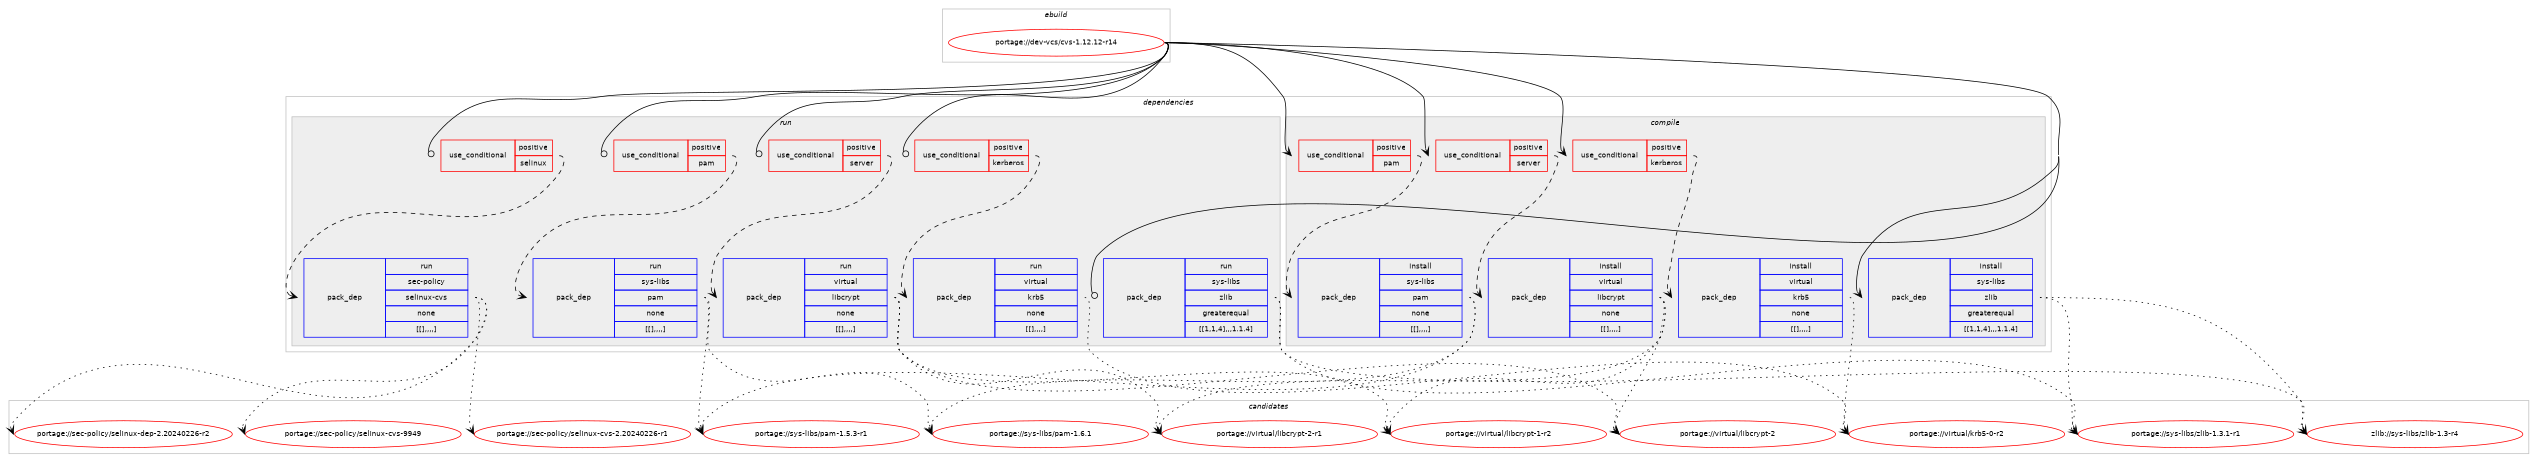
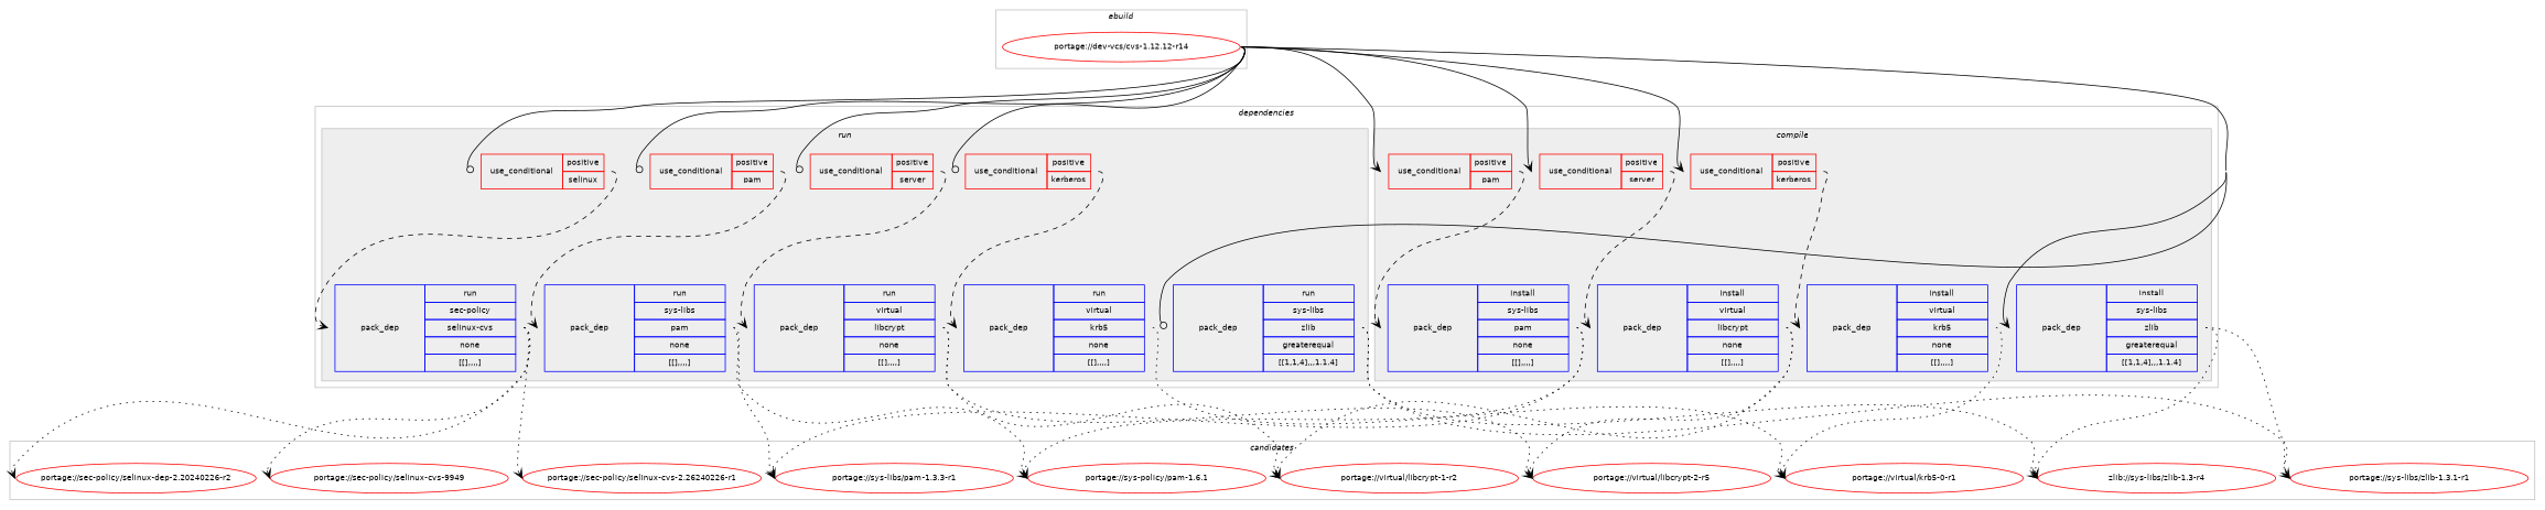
  digraph {
    compound=true
    concentrate=true
    fontname=Helvetica
    fontsize=10
    newrank=true
    rankdir=TB
    ranksep=1.5
    node [color=red fontname=Helvetica fontsize=10 shape=none]
    edge [arrowhead=vee headport=w style=dotted tailport=e weight=100]
    n1 [label="portage://dev-vcs/cvs-1.12.12-r14" width=4 shape=""]
    n2 [color=blue label=<<TABLE BORDER="0" CELLBORDER="1" CELLSPACING="0" CELLPADDING="4" WIDTH="220"><TR><TD ROWSPAN="6" CELLPADDING="30">pack_dep</TD></TR><TR><TD WIDTH="110">install</TD></TR><TR><TD>virtual</TD></TR><TR><TD>krb5</TD></TR><TR><TD>none</TD></TR><TR><TD>[[],,,,]</TD></TR></TABLE>>]
    n3 [label=<<TABLE BORDER="0" CELLBORDER="1" CELLSPACING="0" CELLPADDING="4"><TR><TD ROWSPAN="3" CELLPADDING="10">use_conditional</TD></TR><TR><TD>positive</TD></TR><TR><TD>kerberos</TD></TR></TABLE>>]
    n4 [color=blue label=<<TABLE BORDER="0" CELLBORDER="1" CELLSPACING="0" CELLPADDING="4" WIDTH="220"><TR><TD ROWSPAN="6" CELLPADDING="30">pack_dep</TD></TR><TR><TD WIDTH="110">install</TD></TR><TR><TD>sys-libs</TD></TR><TR><TD>pam</TD></TR><TR><TD>none</TD></TR><TR><TD>[[],,,,]</TD></TR></TABLE>>]
    n5 [label=<<TABLE BORDER="0" CELLBORDER="1" CELLSPACING="0" CELLPADDING="4"><TR><TD ROWSPAN="3" CELLPADDING="10">use_conditional</TD></TR><TR><TD>positive</TD></TR><TR><TD>pam</TD></TR></TABLE>>]
    n6 [color=blue label=<<TABLE BORDER="0" CELLBORDER="1" CELLSPACING="0" CELLPADDING="4" WIDTH="220"><TR><TD ROWSPAN="6" CELLPADDING="30">pack_dep</TD></TR><TR><TD WIDTH="110">install</TD></TR><TR><TD>virtual</TD></TR><TR><TD>libcrypt</TD></TR><TR><TD>none</TD></TR><TR><TD>[[],,,,]</TD></TR></TABLE>>]
    n7 [label=<<TABLE BORDER="0" CELLBORDER="1" CELLSPACING="0" CELLPADDING="4"><TR><TD ROWSPAN="3" CELLPADDING="10">use_conditional</TD></TR><TR><TD>positive</TD></TR><TR><TD>server</TD></TR></TABLE>>]
    n8 [color=blue label=<<TABLE BORDER="0" CELLBORDER="1" CELLSPACING="0" CELLPADDING="4" WIDTH="220"><TR><TD ROWSPAN="6" CELLPADDING="30">pack_dep</TD></TR><TR><TD WIDTH="110">install</TD></TR><TR><TD>sys-libs</TD></TR><TR><TD>zlib</TD></TR><TR><TD>greaterequal</TD></TR><TR><TD>[[1,1,4],,,1.1.4]</TD></TR></TABLE>>]
    n9 [color=blue label=<<TABLE BORDER="0" CELLBORDER="1" CELLSPACING="0" CELLPADDING="4" WIDTH="220"><TR><TD ROWSPAN="6" CELLPADDING="30">pack_dep</TD></TR><TR><TD WIDTH="110">run</TD></TR><TR><TD>virtual</TD></TR><TR><TD>krb5</TD></TR><TR><TD>none</TD></TR><TR><TD>[[],,,,]</TD></TR></TABLE>>]
    n10 [label=<<TABLE BORDER="0" CELLBORDER="1" CELLSPACING="0" CELLPADDING="4"><TR><TD ROWSPAN="3" CELLPADDING="10">use_conditional</TD></TR><TR><TD>positive</TD></TR><TR><TD>kerberos</TD></TR></TABLE>>]
    n11 [color=blue label=<<TABLE BORDER="0" CELLBORDER="1" CELLSPACING="0" CELLPADDING="4" WIDTH="220"><TR><TD ROWSPAN="6" CELLPADDING="30">pack_dep</TD></TR><TR><TD WIDTH="110">run</TD></TR><TR><TD>sys-libs</TD></TR><TR><TD>pam</TD></TR><TR><TD>none</TD></TR><TR><TD>[[],,,,]</TD></TR></TABLE>>]
    n12 [label=<<TABLE BORDER="0" CELLBORDER="1" CELLSPACING="0" CELLPADDING="4"><TR><TD ROWSPAN="3" CELLPADDING="10">use_conditional</TD></TR><TR><TD>positive</TD></TR><TR><TD>pam</TD></TR></TABLE>>]
    n13 [color=blue label=<<TABLE BORDER="0" CELLBORDER="1" CELLSPACING="0" CELLPADDING="4" WIDTH="220"><TR><TD ROWSPAN="6" CELLPADDING="30">pack_dep</TD></TR><TR><TD WIDTH="110">run</TD></TR><TR><TD>sec-policy</TD></TR><TR><TD>selinux-cvs</TD></TR><TR><TD>none</TD></TR><TR><TD>[[],,,,]</TD></TR></TABLE>>]
    n14 [label=<<TABLE BORDER="0" CELLBORDER="1" CELLSPACING="0" CELLPADDING="4"><TR><TD ROWSPAN="3" CELLPADDING="10">use_conditional</TD></TR><TR><TD>positive</TD></TR><TR><TD>selinux</TD></TR></TABLE>>]
    n15 [color=blue label=<<TABLE BORDER="0" CELLBORDER="1" CELLSPACING="0" CELLPADDING="4" WIDTH="220"><TR><TD ROWSPAN="6" CELLPADDING="30">pack_dep</TD></TR><TR><TD WIDTH="110">run</TD></TR><TR><TD>virtual</TD></TR><TR><TD>libcrypt</TD></TR><TR><TD>none</TD></TR><TR><TD>[[],,,,]</TD></TR></TABLE>>]
    n16 [label=<<TABLE BORDER="0" CELLBORDER="1" CELLSPACING="0" CELLPADDING="4"><TR><TD ROWSPAN="3" CELLPADDING="10">use_conditional</TD></TR><TR><TD>positive</TD></TR><TR><TD>server</TD></TR></TABLE>>]
    n17 [color=blue label=<<TABLE BORDER="0" CELLBORDER="1" CELLSPACING="0" CELLPADDING="4" WIDTH="220"><TR><TD ROWSPAN="6" CELLPADDING="30">pack_dep</TD></TR><TR><TD WIDTH="110">run</TD></TR><TR><TD>sys-libs</TD></TR><TR><TD>zlib</TD></TR><TR><TD>greaterequal</TD></TR><TR><TD>[[1,1,4],,,1.1.4]</TD></TR></TABLE>>]
-   n18 [label="portage://sys-libs/pam-1.6.1" width=4 shape=""]
-   n19 [label="portage://sys-libs/pam-1.5.3-r1" width=4 shape=""]
-   n20 [label="portage://virtual/krb5-0-r2" width=4 shape=""]
-   n21 [label="portage://virtual/libcrypt-2-r1" width=4 shape=""]
-   n22 [label="portage://virtual/libcrypt-2" width=4 shape=""]
+   n18 [label="portage://sys-policy/pam-1.6.1" width=4 shape=""]
+   n19 [label="portage://sys-libs/pam-1.3.3-r1" width=4 shape=""]
+   n20 [label="portage://virtual/krb5-0-r1" width=4 shape=""]
+   n21 [label="portage://virtual/libcrypt-2-r5" width=4 shape=""]
    n23 [label="portage://virtual/libcrypt-1-r2" width=4 shape=""]
    n24 [label="portage://sys-libs/zlib-1.3.1-r1" width=4 shape=""]
    n25 [label="zlib://sys-libs/zlib-1.3-r4" width=4 shape=""]
    n26 [label="portage://sec-policy/selinux-cvs-9949" width=4 shape=""]
    n27 [label="portage://sec-policy/selinux-dep-2.20240226-r2" width=4 shape=""]
-   n28 [label="portage://sec-policy/selinux-cvs-2.20240226-r1" width=4 shape=""]
+   n28 [label="portage://sec-policy/selinux-cvs-2.26240226-r1" width=4 shape=""]
    subgraph cluster_1 {
      color=gray
      label=<<i>ebuild</i>>
      n1
    }
    subgraph cluster_2 {
      color=gray
      label=<<i>dependencies</i>>
      subgraph cluster_3 {
        color=gray
        fillcolor="#eeeeee"
        label=<<i>compile</i>>
        style=filled
        subgraph sub_4 {
          color=gray
          fillcolor="#eeeeee"
          label=<<i>compile</i>>
          style=filled
          n3
          subgraph sub_5 {
            color=gray
            fillcolor="#eeeeee"
            label=<<i>compile</i>>
            style=filled
            n2
          }
        }
        subgraph sub_6 {
          color=gray
          fillcolor="#eeeeee"
          label=<<i>compile</i>>
          style=filled
          n5
          subgraph sub_7 {
            color=gray
            fillcolor="#eeeeee"
            label=<<i>compile</i>>
            style=filled
            n4
          }
        }
        subgraph sub_8 {
          color=gray
          fillcolor="#eeeeee"
          label=<<i>compile</i>>
          style=filled
          n7
          subgraph sub_9 {
            color=gray
            fillcolor="#eeeeee"
            label=<<i>compile</i>>
            style=filled
            n6
          }
        }
        subgraph sub_10 {
          color=gray
          fillcolor="#eeeeee"
          label=<<i>compile</i>>
          style=filled
          n8
        }
      }
      subgraph cluster_11 {
        color=gray
        fillcolor="#eeeeee"
        label=<<i>compile and run</i>>
        style=filled
      }
      subgraph cluster_12 {
        color=gray
        fillcolor="#eeeeee"
        label=<<i>run</i>>
        style=filled
        subgraph sub_13 {
          color=gray
          fillcolor="#eeeeee"
          label=<<i>run</i>>
          style=filled
          n10
          subgraph sub_14 {
            color=gray
            fillcolor="#eeeeee"
            label=<<i>run</i>>
            style=filled
            n9
          }
        }
        subgraph sub_15 {
          color=gray
          fillcolor="#eeeeee"
          label=<<i>run</i>>
          style=filled
          n12
          subgraph sub_16 {
            color=gray
            fillcolor="#eeeeee"
            label=<<i>run</i>>
            style=filled
            n11
          }
        }
        subgraph sub_17 {
          color=gray
          fillcolor="#eeeeee"
          label=<<i>run</i>>
          style=filled
          n14
          subgraph sub_18 {
            color=gray
            fillcolor="#eeeeee"
            label=<<i>run</i>>
            style=filled
            n13
          }
        }
        subgraph sub_19 {
          color=gray
          fillcolor="#eeeeee"
          label=<<i>run</i>>
          style=filled
          n16
          subgraph sub_20 {
            color=gray
            fillcolor="#eeeeee"
            label=<<i>run</i>>
            style=filled
            n15
          }
        }
        subgraph sub_21 {
          color=gray
          fillcolor="#eeeeee"
          label=<<i>run</i>>
          style=filled
          n17
        }
      }
    }
    subgraph cluster_22 {
      color=gray
      label=<<i>candidates</i>>
      rank=same
      subgraph sub_23 {
        color=black
        label=<<i>candidates</i>>
        nodesep=1
        rank=same
        n18
        n19
      }
      subgraph sub_24 {
        color=black
        label=<<i>candidates</i>>
        nodesep=1
        rank=same
        n20
      }
      subgraph sub_25 {
        color=black
        label=<<i>candidates</i>>
        nodesep=1
        rank=same
        n21
-       n22
        n23
      }
      subgraph sub_26 {
        color=black
        label=<<i>candidates</i>>
        nodesep=1
        rank=same
        n24
        n25
      }
      subgraph sub_27 {
        color=black
        label=<<i>candidates</i>>
        nodesep=1
        rank=same
        n20
      }
      subgraph sub_28 {
        color=black
        label=<<i>candidates</i>>
        nodesep=1
        rank=same
        n18
        n19
      }
      subgraph sub_29 {
        color=black
        label=<<i>candidates</i>>
        nodesep=1
        rank=same
        n26
        n27
        n28
      }
      subgraph sub_30 {
        color=black
        label=<<i>candidates</i>>
        nodesep=1
        rank=same
        n21
-       n22
        n23
      }
      subgraph sub_31 {
        color=black
        label=<<i>candidates</i>>
        nodesep=1
        rank=same
        n24
        n25
      }
    }
    n1 -> n3 [style=solid weight=20]
    n1 -> n5 [style=solid weight=20]
    n1 -> n7 [style=solid weight=20]
    n1 -> n8 [style=solid weight=20]
    n1 -> n10 [arrowhead=odot style=solid weight=20]
    n1 -> n12 [arrowhead=odot style=solid weight=20]
    n1 -> n14 [arrowhead=odot style=solid weight=20]
    n1 -> n16 [arrowhead=odot style=solid weight=20]
    n1 -> n17 [arrowhead=odot style=solid weight=20]
    n2 -> n20
    n3 -> n2 [style=dashed weight=20]
    n4 -> n18
    n4 -> n19
    n5 -> n4 [style=dashed weight=20]
    n6 -> n21
-   n6 -> n22
    n6 -> n23
    n7 -> n6 [style=dashed weight=20]
    n8 -> n24
    n8 -> n25
    n9 -> n20
    n10 -> n9 [style=dashed weight=20]
    n11 -> n18
    n11 -> n19
    n12 -> n11 [style=dashed weight=20]
    n13 -> n26
    n13 -> n27
    n13 -> n28
    n14 -> n13 [style=dashed weight=20]
    n15 -> n21
-   n15 -> n22
    n15 -> n23
    n16 -> n15 [style=dashed weight=20]
    n17 -> n24
    n17 -> n25
  }
